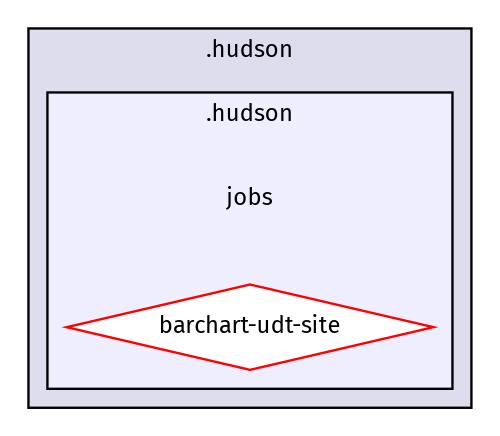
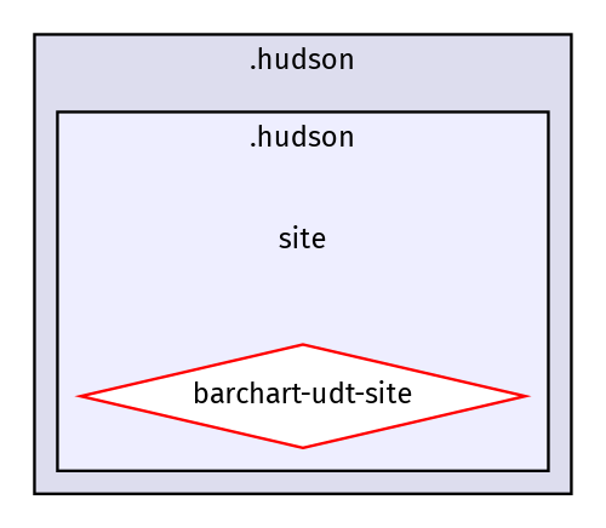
  digraph {
    compound=true
    rankdir=LR
    fontname="Fira Sans"
    node [fontname="Fira Sans" fontsize=10]
-   n1 [label=jobs shape=plaintext]
+   n1 [label=site shape=plaintext]
    n2 [color=red fillcolor=white label="barchart-udt-site" shape=diamond style=filled]
    subgraph cluster_1 {
      bgcolor="#ddddee"
      fontsize=10
      label=".hudson"
      pencolor=black
      subgraph cluster_2 {
        bgcolor="#eeeeff"
        fontsize=10
        pencolor=black
        n1
        n2
      }
    }
  }
